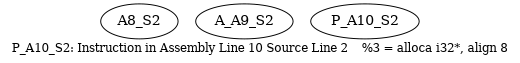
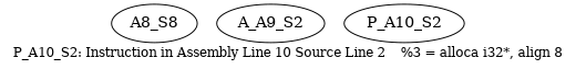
  digraph {
    fontsize=12
    label="P_A10_S2: Instruction in Assembly Line 10 Source Line 2	%3 = alloca i32*, align 8"
-   A8_S2
+   A8_S2 [label=A8_S8]
    A_A9_S2
    P_A10_S2
  }
